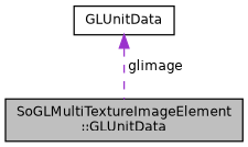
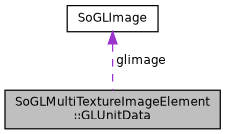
  digraph {
    node [color=black fontname=Helvetica fontsize=10 shape=record style=filled]
    n1 [fillcolor=grey75 fontcolor=black height=0.2 label="SoGLMultiTextureImageElement\l::GLUnitData" width=0.4]
-   n2 [fillcolor=white height=0.2 label=GLUnitData width=0.4]
+   n2 [fillcolor=white height=0.2 label=SoGLImage width=0.4]
    n2 -> n1 [color=darkorchid3 dir=back fontname=Helvetica fontsize=10 label=" glimage" labelfontname=Helvetica labelfontsize=10 style=dashed]
  }
